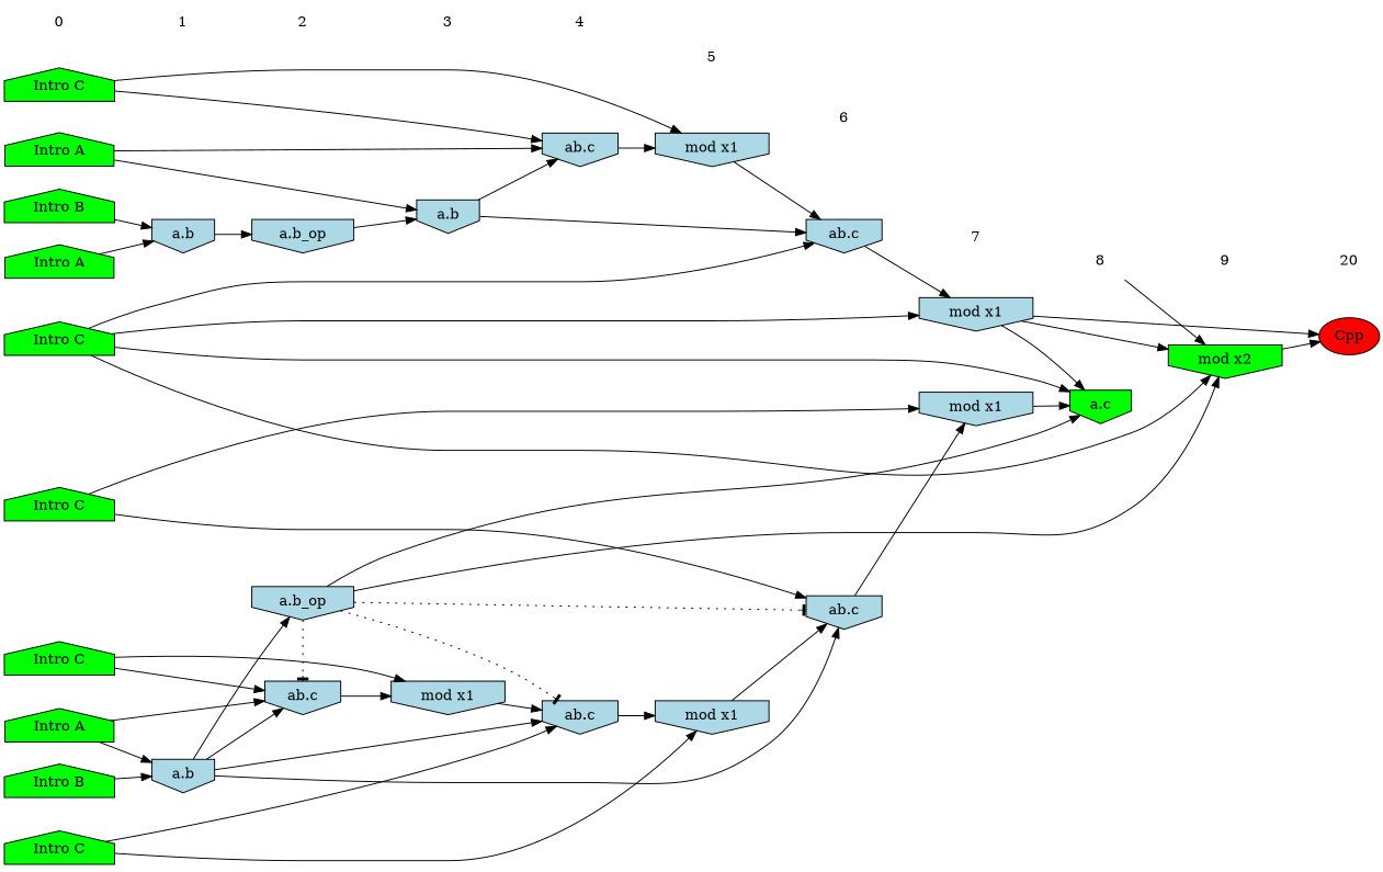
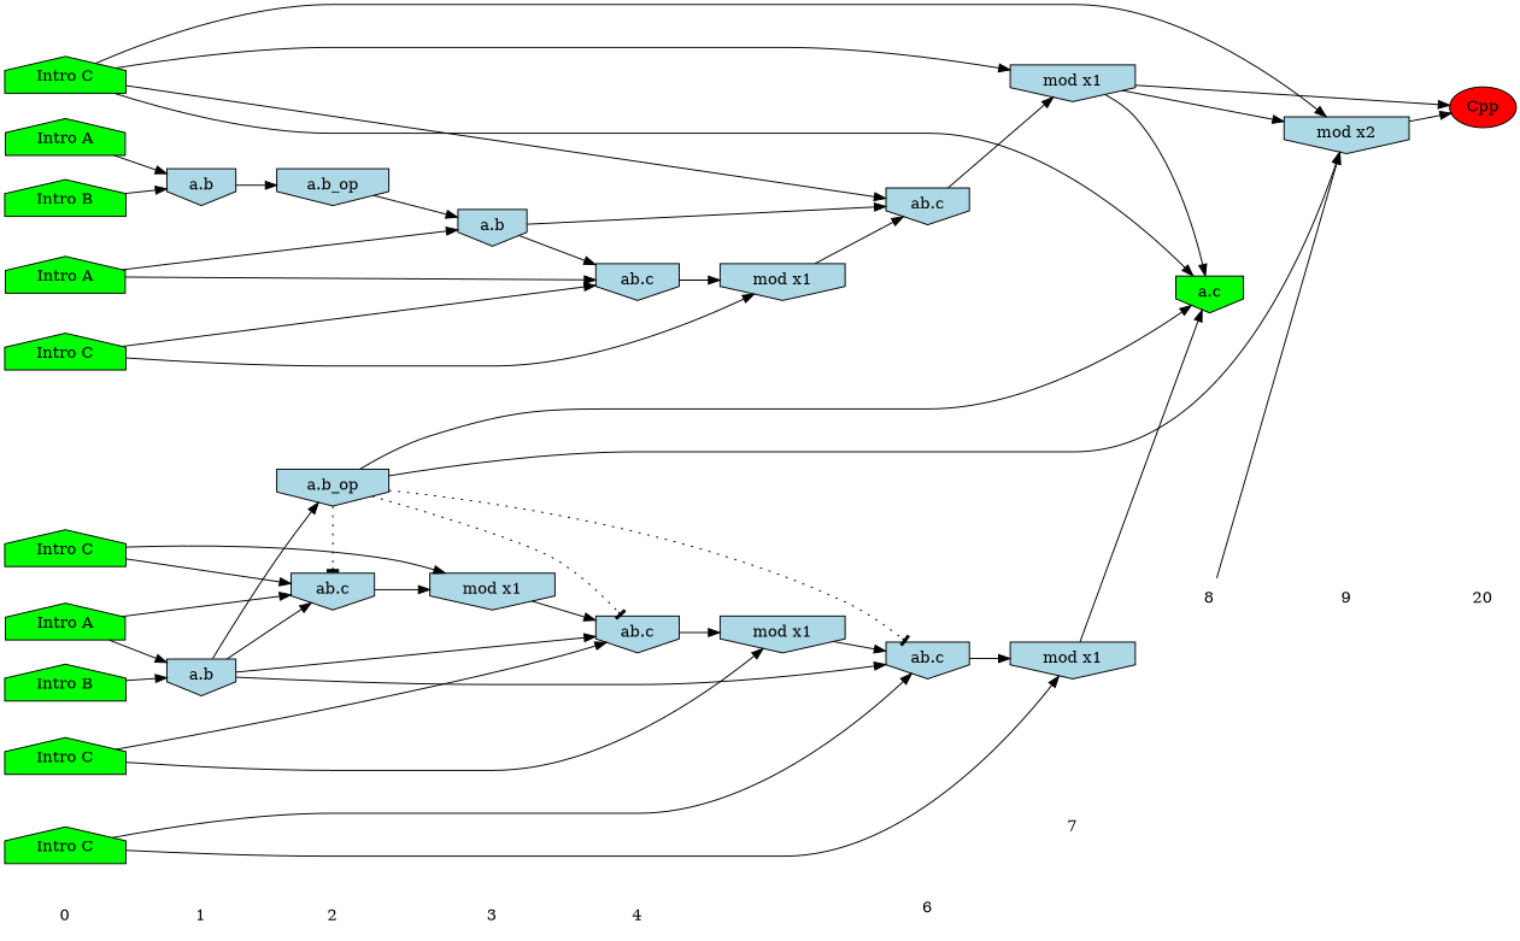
  digraph {
    rankdir=LR
    ranksep=.5
    node [shape=invhouse fillcolor=lightblue style=filled]
    0 [shape=plaintext fillcolor="" style=""]
    n2 [fillcolor=green label="Intro A" shape=house]
    n3 [fillcolor=green label="Intro A" shape=house]
    n4 [fillcolor=green label="Intro B" shape=house]
    n5 [fillcolor=green label="Intro A" shape=house]
    n6 [fillcolor=green label="Intro B" shape=house]
    n7 [fillcolor=green label="Intro C" shape=house]
    n8 [fillcolor=green label="Intro C" shape=house]
    n9 [fillcolor=green label="Intro C" shape=house]
    n10 [fillcolor=green label="Intro C" shape=house]
    n11 [fillcolor=green label="Intro C" shape=house]
    1 [shape=plaintext fillcolor="" style=""]
    n13 [label="a.b"]
    n14 [label="a.b"]
    2 [shape=plaintext fillcolor="" style=""]
    n16 [label="a.b_op"]
    n17 [label="ab.c"]
    n18 [label="a.b_op"]
    3 [shape=plaintext fillcolor="" style=""]
    n20 [label="a.b"]
    n21 [label="mod x1"]
    4 [shape=plaintext fillcolor="" style=""]
    n23 [label="ab.c"]
    n24 [label="ab.c"]
-   5 [shape=plaintext fillcolor="" style=""]
    n26 [label="mod x1"]
    n27 [label="mod x1"]
    6 [shape=plaintext fillcolor="" style=""]
    n29 [label="ab.c"]
    n30 [label="ab.c"]
    7 [shape=plaintext fillcolor="" style=""]
    n32 [label="mod x1"]
    n33 [label="mod x1"]
    8 [shape=plaintext fillcolor="" style=""]
    n35 [fillcolor=green label="a.c"]
    9 [shape=plaintext fillcolor="" style=""]
-   n37 [fillcolor=green label="mod x2"]
+   n37 [label="mod x2"]
    n38 [label=20 shape=plaintext fillcolor="" style=""]
    n39 [fillcolor=red label=Cpp shape=""]
    subgraph sub_1 {
      rank=same
      0
      n2
      n3
      n4
      n5
      n6
      n7
      n8
      n9
      n10
      n11
    }
    subgraph sub_2 {
      rank=same
      1
      n13
      n14
    }
    subgraph sub_3 {
      rank=same
      2
      n16
      n17
      n18
    }
    subgraph sub_4 {
      rank=same
      3
      n20
      n21
    }
    subgraph sub_5 {
      rank=same
      4
      n23
      n24
    }
    subgraph sub_6 {
      rank=same
-     5
      n26
      n27
    }
    subgraph sub_7 {
      rank=same
      6
      n29
      n30
    }
    subgraph sub_8 {
      rank=same
      7
      n32
      n33
    }
    subgraph sub_9 {
      rank=same
      8
      n35
    }
    subgraph sub_10 {
      rank=same
      9
      n37
    }
    subgraph sub_11 {
      rank=same
      n38
      n39
    }
    0 -> 1 [style=invis]
    n2 -> n20
    n2 -> n23
    n3 -> n14
    n3 -> n17
    n4 -> n14
    n5 -> n13
    n6 -> n13
    n7 -> n17
    n7 -> n21
    n8 -> n29
    n8 -> n32
    n8 -> n35
    n8 -> n37
    n9 -> n24
    n9 -> n27
    n10 -> n30
    n10 -> n33
    n11 -> n23
    n11 -> n26
    1 -> 2 [style=invis]
    n13 -> n16
    n14 -> n17
    n14 -> n18
    n14 -> n24
    n14 -> n30
    2 -> 3 [style=invis]
    n16 -> n20
    n17 -> n21
    n18 -> n17 [arrowhead=tee style=dotted]
    n18 -> n24 [arrowhead=tee style=dotted]
    n18 -> n30 [arrowhead=tee style=dotted]
    n18 -> n35
    n18 -> n37
    3 -> 4 [style=invis]
    n20 -> n23
    n20 -> n29
    n21 -> n24
-   4 -> 5 [style=invis]
    n23 -> n26
    n24 -> n27
-   5 -> 6 [style=invis]
    n26 -> n29
    n27 -> n30
    6 -> 7 [style=invis]
    n29 -> n32
    n30 -> n33
    7 -> 8 [style=invis]
    n32 -> n35
    n32 -> n37
    n32 -> n39
    n33 -> n35
    8 -> 9 [style=invis]
    8 -> n37
    9 -> n38 [style=invis]
    n37 -> n39
  }
